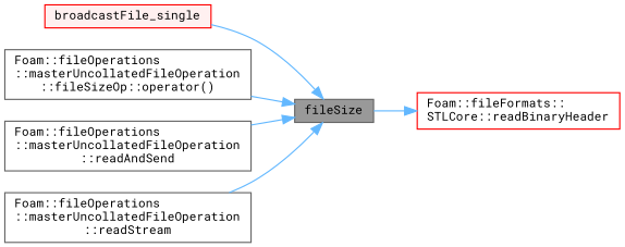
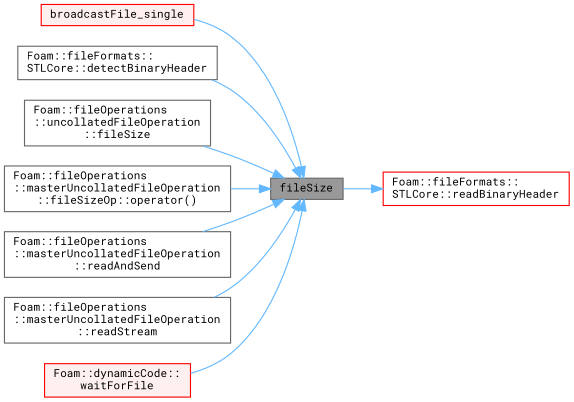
  digraph {
    fontname="Roboto Mono"
    rankdir=RL
    node [color=grey40 fillcolor=white fontname="Roboto Mono" fontsize=10 shape=box style=filled]
    edge [color=steelblue1 dir=back fontname="Roboto Mono" fontsize=10 labelfontname=Helvetica labelfontsize=10 style=solid]
    n1 [color=gray40 fillcolor=grey60 fontcolor=black height=0.2 label=fileSize width=0.4]
    n2 [color=red fillcolor="#FFF0F0" height=0.2 label=broadcastFile_single width=0.4]
+   n3 [height=0.2 label="Foam::fileFormats::\lSTLCore::detectBinaryHeader" width=0.4]
+   n4 [height=0.2 label="Foam::fileOperations\l::uncollatedFileOperation\l::fileSize" width=0.4]
    n5 [height=0.2 label="Foam::fileOperations\l::masterUncollatedFileOperation\l::fileSizeOp::operator()" width=0.4]
    n6 [height=0.2 label="Foam::fileOperations\l::masterUncollatedFileOperation\l::readAndSend" width=0.4]
    n7 [height=0.2 label="Foam::fileOperations\l::masterUncollatedFileOperation\l::readStream" width=0.4]
+   n8 [color=red fillcolor="#FFF0F0" height=0.2 label="Foam::dynamicCode::\lwaitForFile" width=0.4]
    n9 [color=red height=0.2 label="Foam::fileFormats::\lSTLCore::readBinaryHeader" width=0.4]
    n1 -> n2
+   n1 -> n3
+   n1 -> n4
    n1 -> n5
    n1 -> n6
    n1 -> n7
+   n1 -> n8
    n9 -> n1
  }
